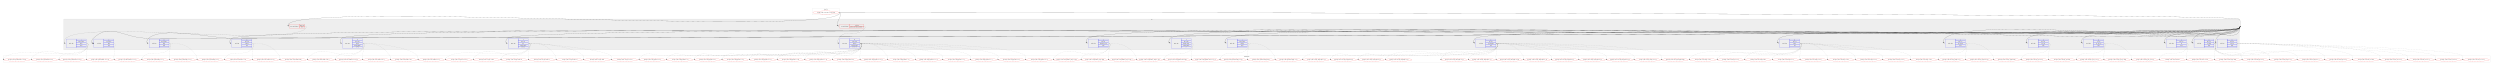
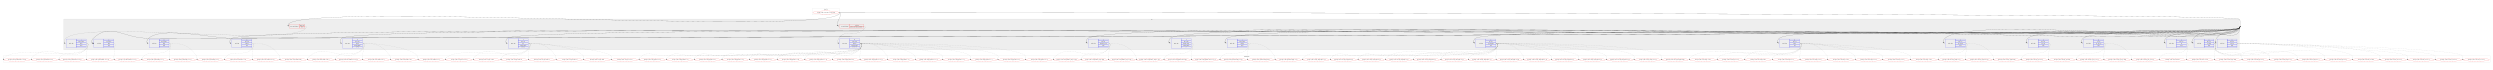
  digraph {
    compound=true
    concentrate=true
    fontname="JetBrains Mono"
    fontsize=10
    newrank=true
    rankdir=TB
    ranksep=1.5
    node [color=red fontname="JetBrains Mono" fontsize=10]
    edge [arrowhead=vee fontname="JetBrains Mono" headport=w style=dotted tailport=e weight=100]
    n1 [label="portage://dev-ros/rqt_tf_tree-9999" width=4]
    n2 [color=blue label=<<TABLE BORDER="0" CELLBORDER="1" CELLSPACING="0" CELLPADDING="4" WIDTH="220"><TR><TD ROWSPAN="6" CELLPADDING="30">pack_dep</TD></TR><TR><TD WIDTH="110">no</TD></TR><TR><TD>dev-python</TD></TR><TR><TD>mock</TD></TR><TR><TD>none</TD></TR><TR><TD></TD></TR></TABLE>> shape=none]
    n3 [label=<<TABLE BORDER="0" CELLBORDER="1" CELLSPACING="0" CELLPADDING="4"><TR><TD ROWSPAN="3" CELLPADDING="10">use_conditional</TD></TR><TR><TD>positive</TD></TR><TR><TD>test</TD></TR></TABLE>> shape=none]
    n4 [color=blue label=<<TABLE BORDER="0" CELLBORDER="1" CELLSPACING="0" CELLPADDING="4" WIDTH="220"><TR><TD ROWSPAN="6" CELLPADDING="30">pack_dep</TD></TR><TR><TD WIDTH="110">no</TD></TR><TR><TD>dev-python</TD></TR><TR><TD>empy</TD></TR><TR><TD>none</TD></TR><TR><TD></TD></TR></TABLE>> shape=none]
    n5 [color=blue label=<<TABLE BORDER="0" CELLBORDER="1" CELLSPACING="0" CELLPADDING="4" WIDTH="220"><TR><TD ROWSPAN="6" CELLPADDING="30">pack_dep</TD></TR><TR><TD WIDTH="110">no</TD></TR><TR><TD>dev-util</TD></TR><TR><TD>catkin</TD></TR><TR><TD>none</TD></TR><TR><TD></TD></TR></TABLE>> shape=none]
    n6 [color=blue label=<<TABLE BORDER="0" CELLBORDER="1" CELLSPACING="0" CELLPADDING="4" WIDTH="220"><TR><TD ROWSPAN="6" CELLPADDING="30">pack_dep</TD></TR><TR><TD WIDTH="110">no</TD></TR><TR><TD>dev-util</TD></TR><TR><TD>cmake</TD></TR><TR><TD>greaterequal</TD></TR><TR><TD>3.9.6</TD></TR></TABLE>> shape=none]
    n7 [color=blue label=<<TABLE BORDER="0" CELLBORDER="1" CELLSPACING="0" CELLPADDING="4" WIDTH="220"><TR><TD ROWSPAN="6" CELLPADDING="30">pack_dep</TD></TR><TR><TD WIDTH="110">no</TD></TR><TR><TD>dev-vcs</TD></TR><TR><TD>git</TD></TR><TR><TD>greaterequal</TD></TR><TR><TD>1.8.2.1</TD></TR></TABLE>> shape=none]
    n8 [color=blue label=<<TABLE BORDER="0" CELLBORDER="1" CELLSPACING="0" CELLPADDING="4" WIDTH="220"><TR><TD ROWSPAN="6" CELLPADDING="30">pack_dep</TD></TR><TR><TD WIDTH="110">no</TD></TR><TR><TD>sys-devel</TD></TR><TR><TD>make</TD></TR><TR><TD>none</TD></TR><TR><TD></TD></TR></TABLE>> shape=none]
    n9 [color=blue label=<<TABLE BORDER="0" CELLBORDER="1" CELLSPACING="0" CELLPADDING="4" WIDTH="220"><TR><TD ROWSPAN="6" CELLPADDING="30">pack_dep</TD></TR><TR><TD WIDTH="110">no</TD></TR><TR><TD>dev-ros</TD></TR><TR><TD>geometry_msgs</TD></TR><TR><TD>none</TD></TR><TR><TD></TD></TR></TABLE>> shape=none]
    n10 [color=blue label=<<TABLE BORDER="0" CELLBORDER="1" CELLSPACING="0" CELLPADDING="4" WIDTH="220"><TR><TD ROWSPAN="6" CELLPADDING="30">pack_dep</TD></TR><TR><TD WIDTH="110">no</TD></TR><TR><TD>dev-lang</TD></TR><TR><TD>python</TD></TR><TR><TD>greaterequal</TD></TR><TR><TD>2.7.5-r2</TD></TR></TABLE>> shape=none]
    n11 [label=<<TABLE BORDER="0" CELLBORDER="1" CELLSPACING="0" CELLPADDING="4"><TR><TD ROWSPAN="3" CELLPADDING="10">use_conditional</TD></TR><TR><TD>positive</TD></TR><TR><TD>python_targets_python2_7</TD></TR></TABLE>> shape=none]
    n12 [color=blue label=<<TABLE BORDER="0" CELLBORDER="1" CELLSPACING="0" CELLPADDING="4" WIDTH="220"><TR><TD ROWSPAN="6" CELLPADDING="30">pack_dep</TD></TR><TR><TD WIDTH="110">no</TD></TR><TR><TD>dev-lang</TD></TR><TR><TD>python-exec</TD></TR><TR><TD>greaterequal</TD></TR><TR><TD>2</TD></TR></TABLE>> shape=none]
    n13 [color=blue label=<<TABLE BORDER="0" CELLBORDER="1" CELLSPACING="0" CELLPADDING="4" WIDTH="220"><TR><TD ROWSPAN="6" CELLPADDING="30">pack_dep</TD></TR><TR><TD WIDTH="110">no</TD></TR><TR><TD>dev-python</TD></TR><TR><TD>rospkg</TD></TR><TR><TD>none</TD></TR><TR><TD></TD></TR></TABLE>> shape=none]
    n14 [color=blue label=<<TABLE BORDER="0" CELLBORDER="1" CELLSPACING="0" CELLPADDING="4" WIDTH="220"><TR><TD ROWSPAN="6" CELLPADDING="30">pack_dep</TD></TR><TR><TD WIDTH="110">no</TD></TR><TR><TD>dev-ros</TD></TR><TR><TD>qt_dotgraph</TD></TR><TR><TD>none</TD></TR><TR><TD></TD></TR></TABLE>> shape=none]
    n15 [color=blue label=<<TABLE BORDER="0" CELLBORDER="1" CELLSPACING="0" CELLPADDING="4" WIDTH="220"><TR><TD ROWSPAN="6" CELLPADDING="30">pack_dep</TD></TR><TR><TD WIDTH="110">no</TD></TR><TR><TD>dev-ros</TD></TR><TR><TD>rospy</TD></TR><TR><TD>none</TD></TR><TR><TD></TD></TR></TABLE>> shape=none]
    n16 [color=blue label=<<TABLE BORDER="0" CELLBORDER="1" CELLSPACING="0" CELLPADDING="4" WIDTH="220"><TR><TD ROWSPAN="6" CELLPADDING="30">pack_dep</TD></TR><TR><TD WIDTH="110">no</TD></TR><TR><TD>dev-ros</TD></TR><TR><TD>rqt_graph</TD></TR><TR><TD>none</TD></TR><TR><TD></TD></TR></TABLE>> shape=none]
    n17 [color=blue label=<<TABLE BORDER="0" CELLBORDER="1" CELLSPACING="0" CELLPADDING="4" WIDTH="220"><TR><TD ROWSPAN="6" CELLPADDING="30">pack_dep</TD></TR><TR><TD WIDTH="110">no</TD></TR><TR><TD>dev-ros</TD></TR><TR><TD>rqt_gui</TD></TR><TR><TD>none</TD></TR><TR><TD></TD></TR></TABLE>> shape=none]
    n18 [color=blue label=<<TABLE BORDER="0" CELLBORDER="1" CELLSPACING="0" CELLPADDING="4" WIDTH="220"><TR><TD ROWSPAN="6" CELLPADDING="30">pack_dep</TD></TR><TR><TD WIDTH="110">no</TD></TR><TR><TD>dev-ros</TD></TR><TR><TD>rqt_gui_py</TD></TR><TR><TD>none</TD></TR><TR><TD></TD></TR></TABLE>> shape=none]
    n19 [color=blue label=<<TABLE BORDER="0" CELLBORDER="1" CELLSPACING="0" CELLPADDING="4" WIDTH="220"><TR><TD ROWSPAN="6" CELLPADDING="30">pack_dep</TD></TR><TR><TD WIDTH="110">no</TD></TR><TR><TD>dev-ros</TD></TR><TR><TD>tf2</TD></TR><TR><TD>none</TD></TR><TR><TD></TD></TR></TABLE>> shape=none]
    n20 [color=blue label=<<TABLE BORDER="0" CELLBORDER="1" CELLSPACING="0" CELLPADDING="4" WIDTH="220"><TR><TD ROWSPAN="6" CELLPADDING="30">pack_dep</TD></TR><TR><TD WIDTH="110">no</TD></TR><TR><TD>dev-ros</TD></TR><TR><TD>tf2_msgs</TD></TR><TR><TD>none</TD></TR><TR><TD></TD></TR></TABLE>> shape=none]
    n21 [color=blue label=<<TABLE BORDER="0" CELLBORDER="1" CELLSPACING="0" CELLPADDING="4" WIDTH="220"><TR><TD ROWSPAN="6" CELLPADDING="30">pack_dep</TD></TR><TR><TD WIDTH="110">no</TD></TR><TR><TD>dev-ros</TD></TR><TR><TD>tf2_ros</TD></TR><TR><TD>none</TD></TR><TR><TD></TD></TR></TABLE>> shape=none]
    n22 [label="portage://dev-python/mock-1.0.1-r2" width=4]
    n23 [label="portage://dev-python/mock-1.3.0-r2" width=4]
    n24 [label="portage://dev-python/mock-2.0.0" width=4]
    n25 [label="portage://dev-python/mock-3.0.5-r1" width=4]
    n26 [label="portage://dev-python/empy-3.3-r1" width=4]
    n27 [label="portage://dev-python/empy-3.3.2" width=4]
    n28 [label="portage://dev-python/empy-3.3.3" width=4]
    n29 [label="portage://dev-util/catkin-0.7.14" width=4]
    n30 [label="graph://dev-util/catkin-0.7.17" width=4]
    n31 [label="portage://dev-util/catkin-9999" width=4]
    n32 [label="portage://dev-util/cmake-3.13.5" width=4]
    n33 [label="portage://dev-util/cmake-3.14.6" width=4]
    n34 [label="portage://dev-util/cmake-3.14.7" width=4]
    n35 [label="portage://dev-util/cmake-3.15.4" width=4]
    n36 [label="portage://dev-util/cmake-3.16.0_rc3" width=4]
    n37 [label="portage://dev-vcs/git-2.21.0" width=4]
    n38 [label="portage://dev-vcs/git-2.23.0-r1" width=4]
    n39 [label="portage://dev-vcs/git-2.24.0" width=4]
    n40 [label="portage://dev-vcs/git-9999" width=4]
    n41 [label="portage://dev-vcs/git-9999-r1" width=4]
    n42 [label="portage://dev-vcs/git-9999-r2" width=4]
    n43 [label="portage://dev-vcs/git-9999-r3" width=4]
    n44 [label="portage://sys-devel/make-4.2.1-r4" width=4]
    n45 [label="portage://dev-lang/python-2.7.15" width=4]
    n46 [label="portage://dev-lang/python-2.7.16" width=4]
    n47 [label="portage://dev-lang/python-2.7.17" width=4]
    n48 [label="portage://dev-lang/python-3.5.5" width=4]
    n49 [label="portage://dev-lang/python-3.5.7" width=4]
    n50 [label="portage://dev-lang/python-3.5.9" width=4]
    n51 [label="portage://dev-lang/python-3.6.5" width=4]
    n52 [label="portage://dev-lang/python-3.6.8" width=4]
    n53 [label="portage://dev-lang/python-3.6.9" width=4]
    n54 [label="portage://dev-lang/python-3.7.2" width=4]
    n55 [label="portage://dev-lang/python-3.7.3" width=4]
    n56 [label="portage://dev-lang/python-3.7.4-r1" width=4]
    n57 [label="portage://dev-lang/python-3.7.5" width=4]
    n58 [label="portage://dev-lang/python-3.7.5-r1" width=4]
    n59 [label="portage://dev-lang/python-3.8.0" width=4]
    n60 [label="portage://dev-lang/python-exec-2.4.6-r1" width=4]
    n61 [label="portage://dev-lang/python-exec-9999" width=4]
    n62 [label="portage://dev-python/rospkg-1.1.10" width=4]
    n63 [label="portage://dev-python/rospkg-1.1.9" width=4]
    n64 [label="portage://dev-python/rospkg-9999" width=4]
    n65 [label="portage://dev-ros/geometry_msgs-1.12.5" width=4]
    n66 [label="portage://dev-ros/geometry_msgs-1.12.6" width=4]
    n67 [label="portage://dev-ros/geometry_msgs-1.12.7" width=4]
    n68 [label="portage://dev-ros/geometry_msgs-9999" width=4]
    n69 [label="portage://dev-ros/qt_rospy-0.2.29" width=4]
    n70 [label="portage://dev-ros/qt_dotgraph-0.2.30" width=4]
    n71 [label="portage://dev-ros/qt_dotgraph-0.3.0" width=4]
    n72 [label="portage://dev-ros/qt_dotgraph-0.3.1" width=4]
    n73 [label="portage://dev-ros/qt_dotgraph-0.3.10" width=4]
    n74 [label="portage://dev-ros/qt_dotgraph-0.3.11" width=4]
    n75 [label="portage://dev-ros/qt_dotgraph-0.3.2" width=4]
    n76 [label="portage://dev-ros/qt_dotgraph-0.3.3" width=4]
+   n77 [label="portage://dev-ros/qt_dotgraph-0.3.4" width=4]
    n78 [label="portage://dev-ros/qt_dotgraph-0.3.5" width=4]
    n79 [label="portage://dev-ros/qt_dotgraph-0.3.6" width=4]
    n80 [label="portage://dev-ros/qt_dotgraph-0.0.8" width=4]
    n81 [label="portage://dev-ros/qt_dotgraph-0.3.9" width=4]
    n82 [label="portage://dev-ros/qt_dotgraph-9999" width=4]
    n83 [label="portage://dev-ros/rospy-1.13.0" width=4]
    n84 [label="portage://dev-ros/rospy-1.13.1" width=4]
    n85 [label="portage://dev-ros/rospy-1.13.2" width=4]
    n86 [label="portage://dev-ros/rospy-1.13.4" width=4]
    n87 [label="portage://dev-ros/rospy-1.13.5" width=4]
    n88 [label="portage://dev-ros/rospy-1.13.6" width=4]
    n89 [label="portage://dev-ros/rospy-1.14.2" width=4]
    n90 [label="portage://dev-ros/rospy-1.14.3" width=4]
    n91 [label="portage://dev-ros/rospy-9999" width=4]
    n92 [label="portage://dev-ros/rqt_graph-0.4.10" width=4]
    n93 [label="portage://dev-ros/rqt_graph-0.4.9" width=4]
    n94 [label="portage://dev-ros/rqt_graph-9999" width=4]
    n95 [label="portage://dev-ros/tf2-0.6.5-r1" width=4]
    n96 [label="portage://dev-ros/tf2-9999" width=4]
    n97 [label="portage://dev-ros/rqt_gui-0.5.0" width=4]
    n98 [label="portage://dev-ros/rqt_gui-9999" width=4]
    n99 [label="portage://dev-ros/rqt_gui_py-0.3.2" width=4]
    n100 [label="portage://dev-ros/rqt_gui_py-0.5.0" width=4]
    n101 [label="portage://dev-ros/rqt_gui_py-9999" width=4]
    n102 [label="portage://dev-ros/tf2_msgs-0.6.1" width=4]
    n103 [label="portage://dev-ros/tf2_msgs-0.6.2" width=4]
    n104 [label="portage://dev-ros/tf2_msgs-0.6.3" width=4]
    n105 [label="portage://dev-ros/tf2_msgs-0.6.5" width=4]
    n106 [label="portage://dev-ros/tf2_msgs-9999" width=4]
    n107 [label="portage://dev-ros/tf2_ros-0.6.1" width=4]
    n108 [label="portage://dev-ros/tf2_ros-0.6.2" width=4]
    n109 [label="portage://dev-ros/tf2_ros-0.6.3" width=4]
    n110 [label="portage://dev-ros/tf2_ros-0.6.5" width=4]
    n111 [label="portage://dev-ros/tf2_ros-9999" width=4]
    subgraph cluster_1 {
      color=gray
      label=<<i>ebuild</i>>
      rank=same
      n1
    }
    subgraph cluster_2 {
      color=gray
      label=<<i>dependencies</i>>
      subgraph cluster_3 {
        color=gray
        fillcolor="#eeeeee"
        label=<<i>compile</i>>
        style=filled
        subgraph sub_4 {
          color=gray
          fillcolor="#eeeeee"
          label=<<i>compile</i>>
          style=filled
          n3
          subgraph sub_5 {
            color=gray
            fillcolor="#eeeeee"
            label=<<i>compile</i>>
            style=filled
            n2
          }
        }
        subgraph sub_6 {
          color=gray
          fillcolor="#eeeeee"
          label=<<i>compile</i>>
          style=filled
          n4
        }
        subgraph sub_7 {
          color=gray
          fillcolor="#eeeeee"
          label=<<i>compile</i>>
          style=filled
          n5
        }
        subgraph sub_8 {
          color=gray
          fillcolor="#eeeeee"
          label=<<i>compile</i>>
          style=filled
          n6
        }
        subgraph sub_9 {
          color=gray
          fillcolor="#eeeeee"
          label=<<i>compile</i>>
          style=filled
          n7
        }
        subgraph sub_10 {
          color=gray
          fillcolor="#eeeeee"
          label=<<i>compile</i>>
          style=filled
          n8
        }
      }
      subgraph cluster_11 {
        color=gray
        fillcolor="#eeeeee"
        label=<<i>compile and run</i>>
        style=filled
        subgraph sub_12 {
          color=gray
          fillcolor="#eeeeee"
          label=<<i>compile and run</i>>
          style=filled
          n9
        }
        subgraph sub_13 {
          color=gray
          fillcolor="#eeeeee"
          label=<<i>compile and run</i>>
          style=filled
          n11
          subgraph sub_14 {
            color=gray
            fillcolor="#eeeeee"
            label=<<i>compile and run</i>>
            style=filled
            n10
          }
        }
        subgraph sub_15 {
          color=gray
          fillcolor="#eeeeee"
          label=<<i>compile and run</i>>
          style=filled
          n12
        }
        subgraph sub_16 {
          color=gray
          fillcolor="#eeeeee"
          label=<<i>compile and run</i>>
          style=filled
          n13
        }
        subgraph sub_17 {
          color=gray
          fillcolor="#eeeeee"
          label=<<i>compile and run</i>>
          style=filled
          n14
        }
        subgraph sub_18 {
          color=gray
          fillcolor="#eeeeee"
          label=<<i>compile and run</i>>
          style=filled
          n15
        }
        subgraph sub_19 {
          color=gray
          fillcolor="#eeeeee"
          label=<<i>compile and run</i>>
          style=filled
          n16
        }
        subgraph sub_20 {
          color=gray
          fillcolor="#eeeeee"
          label=<<i>compile and run</i>>
          style=filled
          n17
        }
        subgraph sub_21 {
          color=gray
          fillcolor="#eeeeee"
          label=<<i>compile and run</i>>
          style=filled
          n18
        }
        subgraph sub_22 {
          color=gray
          fillcolor="#eeeeee"
          label=<<i>compile and run</i>>
          style=filled
          n19
        }
        subgraph sub_23 {
          color=gray
          fillcolor="#eeeeee"
          label=<<i>compile and run</i>>
          style=filled
          n20
        }
        subgraph sub_24 {
          color=gray
          fillcolor="#eeeeee"
          label=<<i>compile and run</i>>
          style=filled
          n21
        }
      }
      subgraph cluster_25 {
        color=gray
        fillcolor="#eeeeee"
        label=<<i>run</i>>
        style=filled
      }
    }
    subgraph cluster_26 {
      color=gray
      label=<<i>candidates</i>>
      rank=same
      subgraph sub_27 {
        color=black
        label=<<i>candidates</i>>
        nodesep=1
        rank=same
        n22
        n23
        n24
        n25
      }
      subgraph sub_28 {
        color=black
        label=<<i>candidates</i>>
        nodesep=1
        rank=same
        n26
        n27
        n28
      }
      subgraph sub_29 {
        color=black
        label=<<i>candidates</i>>
        nodesep=1
        rank=same
        n29
        n30
        n31
      }
      subgraph sub_30 {
        color=black
        label=<<i>candidates</i>>
        nodesep=1
        rank=same
        n32
        n33
        n34
        n35
        n36
      }
      subgraph sub_31 {
        color=black
        label=<<i>candidates</i>>
        nodesep=1
        rank=same
        n37
        n38
        n39
        n40
        n41
        n42
        n43
      }
      subgraph sub_32 {
        color=black
        label=<<i>candidates</i>>
        nodesep=1
        rank=same
        n44
      }
      subgraph sub_33 {
        color=black
        label=<<i>candidates</i>>
        nodesep=1
        rank=same
        n45
        n46
        n47
        n48
        n49
        n50
        n51
        n52
        n53
        n54
        n55
        n56
        n57
        n58
        n59
      }
      subgraph sub_34 {
        color=black
        label=<<i>candidates</i>>
        nodesep=1
        rank=same
        n60
        n61
      }
      subgraph sub_35 {
        color=black
        label=<<i>candidates</i>>
        nodesep=1
        rank=same
        n62
        n63
        n64
      }
      subgraph sub_36 {
        color=black
        label=<<i>candidates</i>>
        nodesep=1
        rank=same
        n65
        n66
        n67
        n68
      }
      subgraph sub_37 {
        color=black
        label=<<i>candidates</i>>
        nodesep=1
        rank=same
        n69
        n70
        n71
        n72
        n73
        n74
        n75
        n76
+       n77
        n78
        n79
        n80
        n81
        n82
      }
      subgraph sub_38 {
        color=black
        label=<<i>candidates</i>>
        nodesep=1
        rank=same
        n83
        n84
        n85
        n86
        n87
        n88
        n89
        n90
        n91
      }
      subgraph sub_39 {
        color=black
        label=<<i>candidates</i>>
        nodesep=1
        rank=same
        n92
        n93
        n94
      }
      subgraph sub_40 {
        color=black
        label=<<i>candidates</i>>
        nodesep=1
        rank=same
        n95
        n96
      }
      subgraph sub_41 {
        color=black
        label=<<i>candidates</i>>
        nodesep=1
        rank=same
        n97
        n98
      }
      subgraph sub_42 {
        color=black
        label=<<i>candidates</i>>
        nodesep=1
        rank=same
        n99
        n100
        n101
      }
      subgraph sub_43 {
        color=black
        label=<<i>candidates</i>>
        nodesep=1
        rank=same
        n102
        n103
        n104
        n105
        n106
      }
      subgraph sub_44 {
        color=black
        label=<<i>candidates</i>>
        nodesep=1
        rank=same
        n107
        n108
        n109
        n110
        n111
      }
    }
    n1 -> n3 [style=solid weight=20]
    n1 -> n4 [style=solid weight=20]
    n1 -> n5 [style=solid weight=20]
    n1 -> n6 [style=solid weight=20]
    n1 -> n7 [style=solid weight=20]
    n1 -> n8 [style=solid weight=20]
    n1 -> n9 [arrowhead=odotvee style=solid weight=20]
    n1 -> n11 [arrowhead=odotvee style=solid weight=20]
    n1 -> n12 [arrowhead=odotvee style=solid weight=20]
    n1 -> n13 [arrowhead=odotvee style=solid weight=20]
    n1 -> n14 [arrowhead=odotvee style=solid weight=20]
    n1 -> n15 [arrowhead=odotvee style=solid weight=20]
    n1 -> n16 [arrowhead=odotvee style=solid weight=20]
    n1 -> n17 [arrowhead=odotvee style=solid weight=20]
    n1 -> n18 [arrowhead=odotvee style=solid weight=20]
    n1 -> n19 [arrowhead=odotvee style=solid weight=20]
    n1 -> n20 [arrowhead=odotvee style=solid weight=20]
    n1 -> n21 [arrowhead=odotvee style=solid weight=20]
    n2 -> n22
    n2 -> n23
    n2 -> n24
    n2 -> n25
    n3 -> n2 [style=dashed weight=20]
    n4 -> n26
    n4 -> n27
    n4 -> n28
    n5 -> n29
    n5 -> n30
    n5 -> n31
    n6 -> n32
    n6 -> n33
    n6 -> n34
    n6 -> n35
    n6 -> n36
    n7 -> n37
    n7 -> n38
    n7 -> n39
    n7 -> n40
    n7 -> n41
    n7 -> n42
    n7 -> n43
    n8 -> n44
    n9 -> n65
    n9 -> n66
    n9 -> n67
    n9 -> n68
    n10 -> n45
    n10 -> n46
    n10 -> n47
    n10 -> n48
    n10 -> n49
    n10 -> n50
    n10 -> n51
    n10 -> n52
    n10 -> n53
    n10 -> n54
    n10 -> n55
    n10 -> n56
    n10 -> n57
    n10 -> n58
    n10 -> n59
    n11 -> n10 [style=dashed weight=20]
    n12 -> n60
    n12 -> n61
    n13 -> n62
    n13 -> n63
    n13 -> n64
    n14 -> n69
    n14 -> n70
    n14 -> n71
    n14 -> n72
    n14 -> n73
    n14 -> n74
    n14 -> n75
    n14 -> n76
+   n14 -> n77
    n14 -> n78
    n14 -> n79
    n14 -> n80
    n14 -> n81
    n14 -> n82
    n15 -> n83
    n15 -> n84
    n15 -> n85
    n15 -> n86
    n15 -> n87
    n15 -> n88
    n15 -> n89
    n15 -> n90
    n15 -> n91
    n16 -> n92
    n16 -> n93
    n16 -> n94
    n17 -> n97
    n17 -> n98
    n18 -> n99
    n18 -> n100
    n18 -> n101
    n19 -> n95
    n19 -> n96
    n20 -> n102
    n20 -> n103
    n20 -> n104
    n20 -> n105
    n20 -> n106
    n21 -> n107
    n21 -> n108
    n21 -> n109
    n21 -> n110
    n21 -> n111
  }
